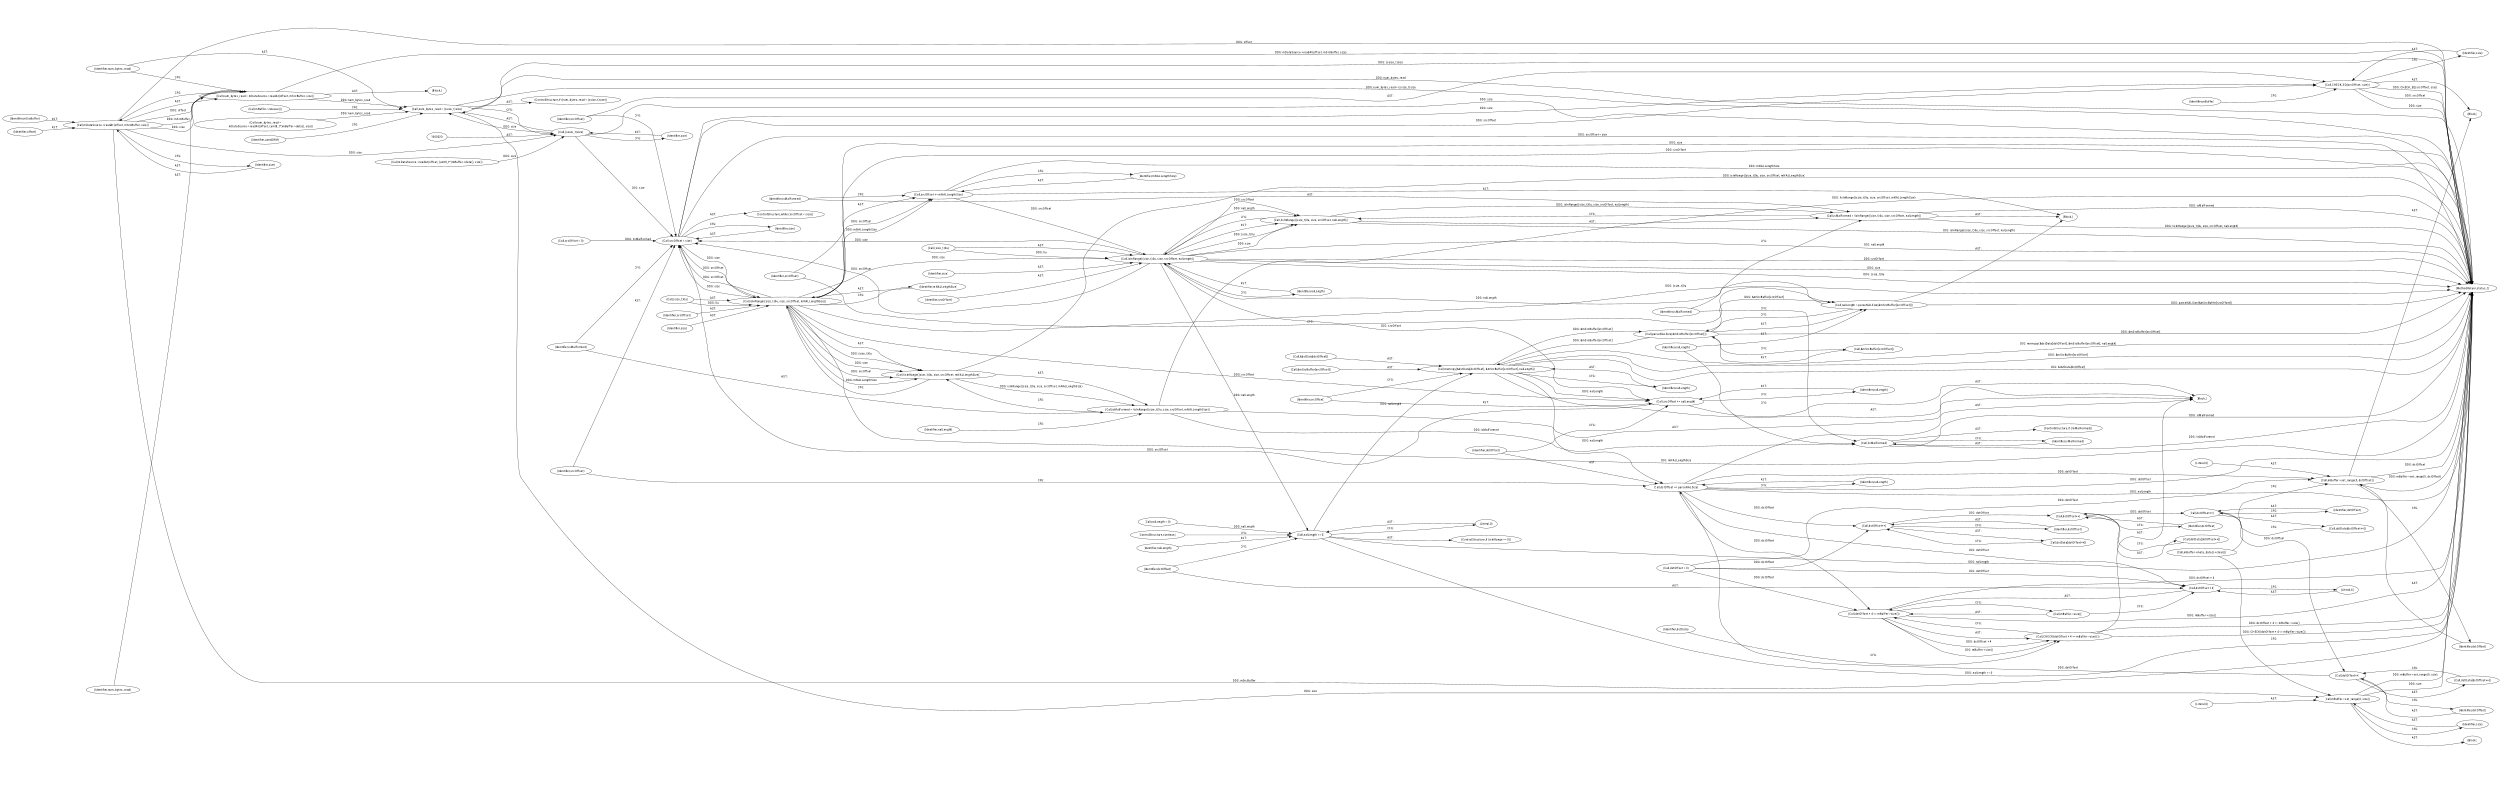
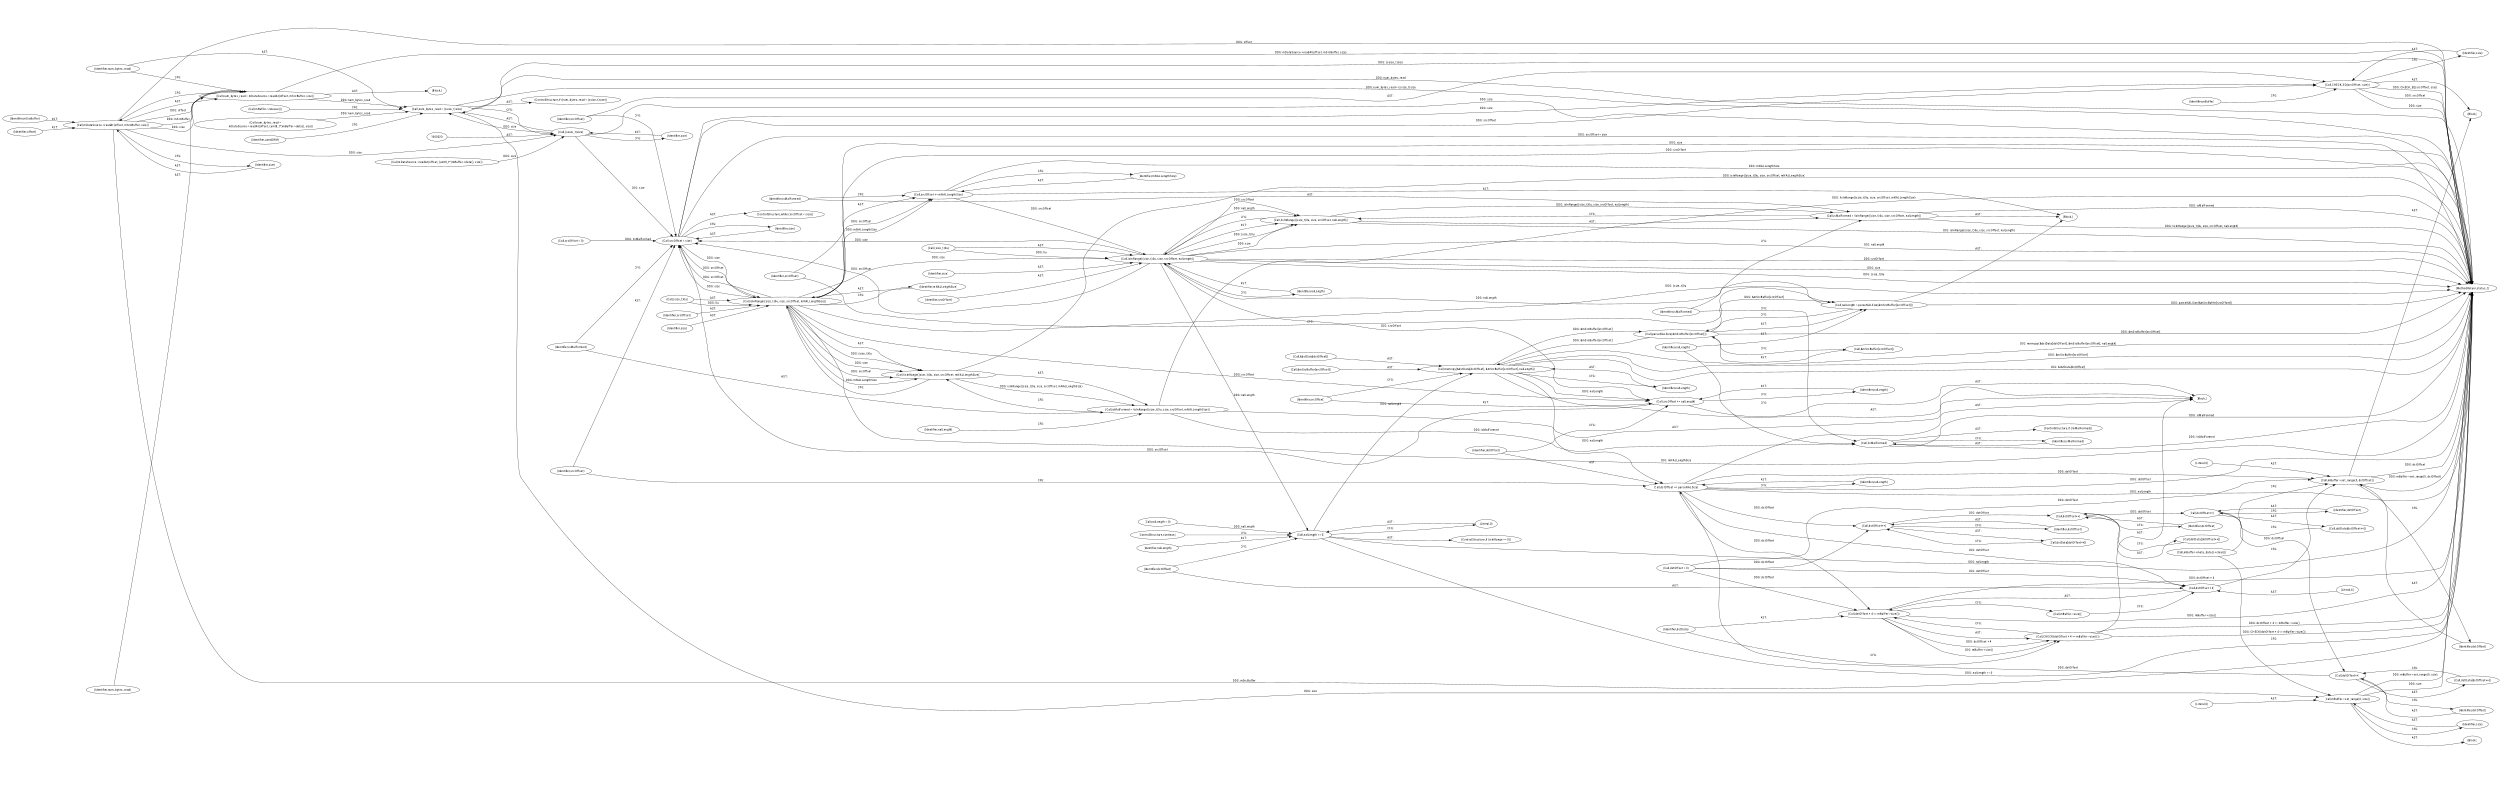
  digraph {
    fontname="Roboto Condensed"
    rankdir=LR
    node [fontname="Roboto Condensed"]
    edge [fontname="Roboto Condensed"]
    n1 [label="(Call,mDataSource->readAt(offset, mSrcBuffer, size))"]
    n2 [label="(Call,num_bytes_read = mDataSource->readAt(offset, mSrcBuffer, size))"]
    n3 [label="(Call,(ssize_t)size)"]
    n4 [label="(Identifier,size)"]
    n5 [label="(MethodReturn,status_t)"]
    n6 [label="(Call,num_bytes_read < (ssize_t)size)"]
    n7 [label="(Block,)"]
    n8 [label="(Call,srcOffset < size)"]
    n9 [label="(Identifier,size)"]
    n10 [label="(ControlStructure,if (num_bytes_read < (ssize_t)size))"]
    n11 [label="(Call,mBuffer->set_range(0, size))"]
    n12 [label="(Block,)"]
    n13 [label="(Identifier,size)"]
    n14 [label="(Call,isInRange((size_t)0u, size, srcOffset, mNALLengthSize))"]
    n15 [label="(Call,CHECK_EQ(srcOffset, size))"]
    n16 [label="(ControlStructure,while (srcOffset < size))"]
    n17 [label="(Identifier,size)"]
    n18 [label="(Call,!isInRange((size_t)0u, size, srcOffset, mNALLengthSize))"]
    n19 [label="(Call,srcOffset += mNALLengthSize)"]
    n20 [label="(Call,isInRange((size_t)0u, size, srcOffset, nalLength))"]
    n21 [label="(Call,srcOffset += nalLength)"]
    n22 [label="(Identifier,mNALLengthSize)"]
    n23 [label="(Block,)"]
    n24 [label="(Identifier,size)"]
    n25 [label="(Call,isMalFormed = !isInRange((size_t)0u, size, srcOffset, mNALLengthSize))"]
    n26 [label="(Block,)"]
    n27 [label="(Identifier,mNALLengthSize)"]
    n28 [label="(Call,!isInRange((size_t)0u, size, srcOffset, nalLength))"]
    n29 [label="(Call,nalLength == 0)"]
    n30 [label="(Identifier,nalLength)"]
    n31 [label="(Block,)"]
    n32 [label="(Identifier,nalLength)"]
    n33 [label="(Call,!isMalFormed)"]
    n34 [label="(Identifier,isMalFormed)"]
    n35 [label="(ControlStructure,if (!isMalFormed))"]
    n36 [label="(Call,isMalFormed = !isInRange((size_t)0u, size, srcOffset, nalLength))"]
    n37 [label="(Call,memcpy(&dstData[dstOffset], &mSrcBuffer[srcOffset], nalLength))"]
    n38 [label="(Literal,0)"]
    n39 [label="(ControlStructure,if (isInRange == 0))"]
    n40 [label="(Call,parseNALSize(&mSrcBuffer[srcOffset]))"]
    n41 [label="(Call,dstOffset += parseNALSize)"]
    n42 [label="(Identifier,nalLength)"]
    n43 [label="(Call,nalLength = parseNALSize(&mSrcBuffer[srcOffset]))"]
    n44 [label="(Call,&mSrcBuffer[srcOffset])"]
    n45 [label="(Call,dstOffset + 4 <= mBuffer->size())"]
    n46 [label="(Call,dstOffset + 4)"]
    n47 [label="(Call,dstOffset++)"]
    n48 [label="(Call,mBuffer->set_range(0, dstOffset))"]
    n49 [label="(Identifier,nalLength)"]
    n50 [label="(Call,CHECK(dstOffset + 4 <= mBuffer->size()))"]
    n51 [label="(Call,mBuffer->size())"]
    n52 [label="(Literal,4)"]
    n53 [label="(Call,dstOffset++)"]
    n54 [label="(Call,dstData[dstOffset++])"]
    n55 [label="(Identifier,dstOffset)"]
    n56 [label="(Identifier,dstOffset)"]
    n57 [label="(Call,dstOffset++)"]
    n58 [label="(Identifier,dstOffset)"]
    n59 [label="(Call,dstData[dstOffset++])"]
    n60 [label="(Call,dstOffset++)"]
    n61 [label="(Call,dstData[dstOffset++])"]
    n62 [label="(Identifier,dstOffset)"]
    n63 [label="(Identifier,dstOffset)"]
    n64 [label="(Call,dstData[dstOffset++])"]
    n65 [label="(Identifier,mBuffer)"]
    n66 [label="(Call,mBuffer->meta_data()->clear())"]
    n67 [label="(Identifier,isMalFormed)"]
    n68 [label="(Identifier,mSrcBuffer)"]
    n69 [label="(Call,num_bytes_read =\n                mDataSource->readAt(offset, (uint8_t*)mBuffer->data(), size))"]
    n70 [label="(Identifier,nalLength)"]
    n71 [label="(Identifier,size)"]
    n72 [label="(ControlStructure,continue;)"]
    n73 [label="(Identifier,usesDRM)"]
    n74 [label="(Call,mDataSource->readAt(offset, (uint8_t*)mBuffer->data(), size))"]
    n75 [label="(Identifier,offset)"]
    n76 [label="(Identifier,srcOffset)"]
    n77 [label="(Call,(size_t)0u)"]
    n78 [label="(Identifier,srcOffset)"]
    n79 [label="(Identifier,srcOffset)"]
    n80 [label="(Call,(size_t)0u)"]
    n81 [label="(Identifier,nalLength)"]
    n82 [label="(Identifier,srcOffset)"]
    n83 [label="(Literal,0)"]
    n84 [label="(Identifier,num_bytes_read)"]
    n85 [label="(Call,srcOffset = 0)"]
    n86 [label="(Literal,0)"]
    n87 [label="(Identifier,dstOffset)"]
    n88 [label="(Identifier,dstData)"]
    n89 [label="(Identifier,dstOffset)"]
    n90 [label="(Identifier,isMalFormed)"]
    n91 [label="(Identifier,srcOffset)"]
    n92 [label="(Identifier,srcOffset)"]
    n93 [label="(Call,&dstData[dstOffset])"]
    n94 [label="(Call,&mSrcBuffer[srcOffset])"]
    n95 [label="(Call,dstOffset = 0)"]
    n96 [label="(Identifier,isMalFormed)"]
    n97 [label="(Identifier,size)"]
    n98 [label="(Identifier,nalLength)"]
    n99 [label="(Identifier,num_bytes_read)"]
    n100 [label="(Call,mBuffer->release())"]
    n101 [label="(Call,nalLength = 0)"]
    1000520
    n1 -> n2 [label="AST: "]
    n1 -> n2 [label="DDG: offset"]
    n1 -> n2 [label="DDG: mSrcBuffer"]
    n1 -> n2 [label="DDG: size"]
    n1 -> n3 [label="DDG: size"]
    n1 -> n4 [label="CFG: "]
    n1 -> n5 [label="DDG: offset"]
    n1 -> n5 [label="DDG: mSrcBuffer"]
    n2 -> n1 [label="CFG: "]
    n2 -> n5 [label="DDG: mDataSource->readAt(offset, mSrcBuffer, size)"]
    n2 -> n6 [label="DDG: num_bytes_read"]
    n2 -> n7 [label="AST: "]
    n3 -> n5 [label="DDG: size"]
    n3 -> n6 [label="AST: "]
    n3 -> n6 [label="DDG: size"]
    n3 -> n8 [label="DDG: size"]
    n3 -> n9 [label="CFG: "]
    n4 -> n1 [label="AST: "]
    n6 -> n3 [label="CFG: "]
    n6 -> n5 [label="DDG: (ssize_t)size"]
    n6 -> n5 [label="DDG: num_bytes_read"]
    n6 -> n5 [label="DDG: num_bytes_read < (ssize_t)size"]
    n6 -> n10 [label="AST: "]
    n6 -> n11 [label="DDG: size"]
    n8 -> n5 [label="DDG: srcOffset < size"]
    n8 -> n14 [label="DDG: size"]
    n8 -> n14 [label="DDG: srcOffset"]
    n8 -> n15 [label="DDG: srcOffset"]
    n8 -> n15 [label="DDG: size"]
    n8 -> n16 [label="AST: "]
    n8 -> n17 [label="CFG: "]
    n9 -> n3 [label="AST: "]
    n11 -> n5 [label="DDG: mBuffer->set_range(0, size)"]
    n11 -> n5 [label="DDG: size"]
    n11 -> n12 [label="AST: "]
    n11 -> n13 [label="CFG: "]
    n13 -> n11 [label="AST: "]
    n14 -> n5 [label="DDG: size"]
    n14 -> n5 [label="DDG: srcOffset"]
    n14 -> n5 [label="DDG: (size_t)0u"]
    n14 -> n5 [label="DDG: mNALLengthSize"]
    n14 -> n8 [label="DDG: srcOffset"]
    n14 -> n8 [label="DDG: size"]
    n14 -> n18 [label="AST: "]
    n14 -> n18 [label="DDG: (size_t)0u"]
    n14 -> n18 [label="DDG: size"]
    n14 -> n18 [label="DDG: srcOffset"]
    n14 -> n18 [label="DDG: mNALLengthSize"]
    n14 -> n19 [label="DDG: mNALLengthSize"]
    n14 -> n19 [label="DDG: srcOffset"]
    n14 -> n20 [label="DDG: size"]
    n14 -> n21 [label="DDG: srcOffset"]
    n14 -> n22 [label="CFG: "]
    n15 -> n5 [label="DDG: srcOffset"]
    n15 -> n5 [label="DDG: size"]
    n15 -> n5 [label="DDG: CHECK_EQ(srcOffset, size)"]
    n15 -> n23 [label="AST: "]
    n15 -> n24 [label="CFG: "]
    n17 -> n8 [label="AST: "]
    n18 -> n5 [label="DDG: isInRange((size_t)0u, size, srcOffset, mNALLengthSize)"]
    n18 -> n14 [label="CFG: "]
    n18 -> n25 [label="AST: "]
    n18 -> n25 [label="DDG: isInRange((size_t)0u, size, srcOffset, mNALLengthSize)"]
    n19 -> n5 [label="DDG: mNALLengthSize"]
    n19 -> n20 [label="DDG: srcOffset"]
    n19 -> n26 [label="AST: "]
    n19 -> n27 [label="CFG: "]
    n20 -> n5 [label="DDG: nalLength"]
    n20 -> n5 [label="DDG: srcOffset"]
    n20 -> n5 [label="DDG: size"]
    n20 -> n5 [label="DDG: (size_t)0u"]
    n20 -> n8 [label="DDG: srcOffset"]
    n20 -> n8 [label="DDG: size"]
    n20 -> n21 [label="DDG: srcOffset"]
    n20 -> n28 [label="AST: "]
    n20 -> n28 [label="DDG: (size_t)0u"]
    n20 -> n28 [label="DDG: size"]
    n20 -> n28 [label="DDG: srcOffset"]
    n20 -> n28 [label="DDG: nalLength"]
    n20 -> n29 [label="DDG: nalLength"]
    n20 -> n30 [label="CFG: "]
    n21 -> n8 [label="DDG: srcOffset"]
    n21 -> n31 [label="AST: "]
    n21 -> n32 [label="CFG: "]
    n22 -> n14 [label="AST: "]
    n24 -> n15 [label="AST: "]
    n25 -> n5 [label="DDG: !isInRange((size_t)0u, size, srcOffset, mNALLengthSize)"]
    n25 -> n18 [label="CFG: "]
    n25 -> n31 [label="AST: "]
    n25 -> n33 [label="DDG: isMalFormed"]
    n27 -> n19 [label="AST: "]
    n28 -> n5 [label="DDG: isInRange((size_t)0u, size, srcOffset, nalLength)"]
    n28 -> n20 [label="CFG: "]
    n28 -> n36 [label="AST: "]
    n28 -> n36 [label="DDG: isInRange((size_t)0u, size, srcOffset, nalLength)"]
    n29 -> n5 [label="DDG: nalLength == 0"]
    n29 -> n5 [label="DDG: nalLength"]
    n29 -> n37 [label="DDG: nalLength"]
    n29 -> n38 [label="CFG: "]
    n29 -> n39 [label="AST: "]
    n30 -> n20 [label="AST: "]
    n32 -> n21 [label="AST: "]
    n33 -> n5 [label="DDG: isMalFormed"]
    n33 -> n5 [label="DDG: !isMalFormed"]
    n33 -> n34 [label="CFG: "]
    n33 -> n35 [label="AST: "]
    n34 -> n33 [label="AST: "]
    n36 -> n5 [label="DDG: isMalFormed"]
    n36 -> n5 [label="DDG: !isInRange((size_t)0u, size, srcOffset, nalLength)"]
    n36 -> n26 [label="AST: "]
    n36 -> n28 [label="CFG: "]
    n37 -> n5 [label="DDG: memcpy(&dstData[dstOffset], &mSrcBuffer[srcOffset], nalLength)"]
    n37 -> n5 [label="DDG: &mSrcBuffer[srcOffset]"]
    n37 -> n5 [label="DDG: &dstData[dstOffset]"]
    n37 -> n21 [label="DDG: nalLength"]
    n37 -> n31 [label="AST: "]
    n37 -> n40 [label="DDG: &mSrcBuffer[srcOffset]"]
    n37 -> n41 [label="DDG: nalLength"]
    n37 -> n42 [label="CFG: "]
    n38 -> n29 [label="AST: "]
    n40 -> n5 [label="DDG: &mSrcBuffer[srcOffset]"]
    n40 -> n37 [label="DDG: &mSrcBuffer[srcOffset]"]
    n40 -> n43 [label="AST: "]
    n40 -> n43 [label="DDG: &mSrcBuffer[srcOffset]"]
    n40 -> n44 [label="CFG: "]
    n41 -> n5 [label="DDG: dstOffset"]
    n41 -> n5 [label="DDG: nalLength"]
    n41 -> n31 [label="AST: "]
    n41 -> n45 [label="DDG: dstOffset"]
    n41 -> n46 [label="DDG: dstOffset"]
    n41 -> n47 [label="DDG: dstOffset"]
    n41 -> n48 [label="DDG: dstOffset"]
    n41 -> n49 [label="CFG: "]
    n42 -> n37 [label="AST: "]
    n43 -> n5 [label="DDG: parseNALSize(&mSrcBuffer[srcOffset])"]
    n43 -> n20 [label="DDG: nalLength"]
    n43 -> n26 [label="AST: "]
    n43 -> n40 [label="CFG: "]
    n44 -> n40 [label="AST: "]
    n45 -> n5 [label="DDG: dstOffset + 4"]
    n45 -> n5 [label="DDG: mBuffer->size()"]
    n45 -> n50 [label="AST: "]
    n45 -> n50 [label="DDG: dstOffset + 4"]
    n45 -> n50 [label="DDG: mBuffer->size()"]
    n45 -> n51 [label="CFG: "]
    n46 -> n45 [label="AST: "]
-   n46 -> n52 [label="CFG: "]
+   n46 -> n48 [label="CFG: "]
    n47 -> n53 [label="DDG: dstOffset"]
    n47 -> n54 [label="AST: "]
    n47 -> n55 [label="CFG: "]
    n48 -> n5 [label="DDG: dstOffset"]
    n48 -> n5 [label="DDG: mBuffer->set_range(0, dstOffset)"]
    n48 -> n23 [label="AST: "]
    n48 -> n56 [label="CFG: "]
    n49 -> n41 [label="AST: "]
    n50 -> n5 [label="DDG: dstOffset + 4 <= mBuffer->size()"]
    n50 -> n5 [label="DDG: CHECK(dstOffset + 4 <= mBuffer->size())"]
    n50 -> n31 [label="AST: "]
    n50 -> n45 [label="CFG: "]
-   n51 -> n45 [label="AST: "]
+   n88 -> n45 [label="AST: "]
    n51 -> n46 [label="CFG: "]
    n52 -> n46 [label="AST: "]
    n53 -> n57 [label="DDG: dstOffset"]
    n53 -> n58 [label="CFG: "]
    n53 -> n59 [label="AST: "]
    n54 -> n47 [label="CFG: "]
    n55 -> n47 [label="AST: "]
    n56 -> n48 [label="AST: "]
    n57 -> n60 [label="DDG: dstOffset"]
    n57 -> n61 [label="AST: "]
    n57 -> n62 [label="CFG: "]
    n58 -> n53 [label="AST: "]
    n59 -> n53 [label="CFG: "]
    n60 -> n41 [label="DDG: dstOffset"]
    n60 -> n63 [label="CFG: "]
    n60 -> n64 [label="AST: "]
    n61 -> n57 [label="CFG: "]
    n62 -> n57 [label="AST: "]
    n63 -> n60 [label="AST: "]
    n64 -> n60 [label="CFG: "]
    n65 -> n15 [label="CFG: "]
    n66 -> n11 [label="CFG: "]
    n66 -> n48 [label="CFG: "]
    n67 -> n19 [label="CFG: "]
    n67 -> n36 [label="AST: "]
    n68 -> n1 [label="AST: "]
    n69 -> n6 [label="DDG: num_bytes_read"]
    n70 -> n25 [label="CFG: "]
    n71 -> n14 [label="AST: "]
    n72 -> n29 [label="CFG: "]
    n73 -> n6 [label="CFG: "]
    n74 -> n3 [label="DDG: size"]
    n75 -> n1 [label="AST: "]
    n76 -> n19 [label="AST: "]
    n76 -> n43 [label="CFG: "]
    n77 -> n14 [label="AST: "]
    n77 -> n14 [label="DDG: 0u"]
    n78 -> n14 [label="AST: "]
    n79 -> n20 [label="AST: "]
    n80 -> n20 [label="AST: "]
    n80 -> n20 [label="DDG: 0u"]
    n81 -> n33 [label="CFG: "]
    n81 -> n43 [label="AST: "]
    n82 -> n8 [label="CFG: "]
    n82 -> n15 [label="AST: "]
    n83 -> n11 [label="AST: "]
    n84 -> n2 [label="AST: "]
    n85 -> n8 [label="DDG: !isMalFormed"]
    n86 -> n48 [label="AST: "]
    n87 -> n21 [label="CFG: "]
    n87 -> n41 [label="AST: "]
    n88 -> n50 [label="CFG: "]
    n89 -> n29 [label="CFG: "]
    n89 -> n46 [label="AST: "]
    n90 -> n33 [label="CFG: "]
    n90 -> n36 [label="CFG: "]
    n91 -> n8 [label="AST: "]
    n91 -> n41 [label="CFG: "]
    n92 -> n21 [label="AST: "]
    n92 -> n37 [label="CFG: "]
    n93 -> n37 [label="AST: "]
    n94 -> n37 [label="AST: "]
    n95 -> n45 [label="DDG: dstOffset"]
    n95 -> n46 [label="DDG: dstOffset"]
    n95 -> n47 [label="DDG: dstOffset"]
    n95 -> n48 [label="DDG: dstOffset"]
    n96 -> n8 [label="CFG: "]
    n96 -> n25 [label="AST: "]
    n97 -> n20 [label="AST: "]
    n98 -> n29 [label="AST: "]
    n99 -> n2 [label="CFG: "]
    n99 -> n6 [label="AST: "]
    n100 -> n6 [label="CFG: "]
    n101 -> n29 [label="DDG: nalLength"]
    1000520 -> n3 [label="AST: "]
  }
